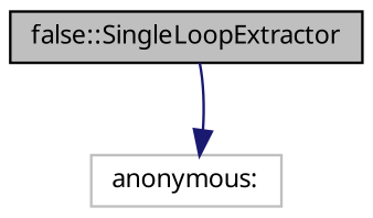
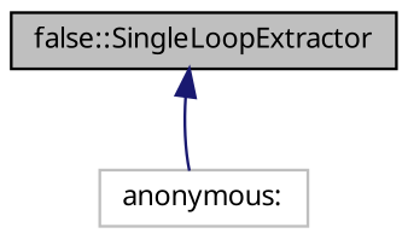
  digraph {
    fontname="Noto Sans"
    node [fontname="Noto Sans" fontsize=10 shape=record]
    n1 [color=black fillcolor=grey75 fontcolor=black height=0.2 label="false::SingleLoopExtractor" style=filled width=0.4]
    n2 [color=grey75 height=0.2 label="anonymous:" width=0.4]
-   n2 -> n1 [color=midnightblue dir=back fontname="Noto Sans" fontsize=10 labelfontname=Helvetica labelfontsize=10 style=solid]
+   n1 -> n2 [color=midnightblue dir=back fontname="Noto Sans" fontsize=10 labelfontname=Helvetica labelfontsize=10 style=solid]
  }
